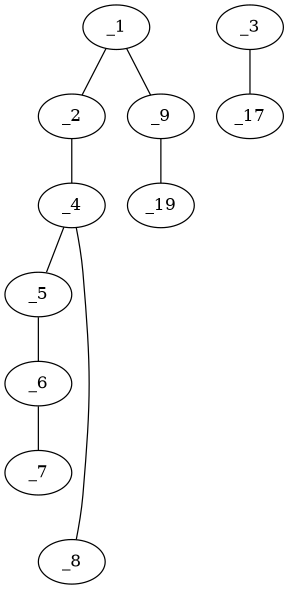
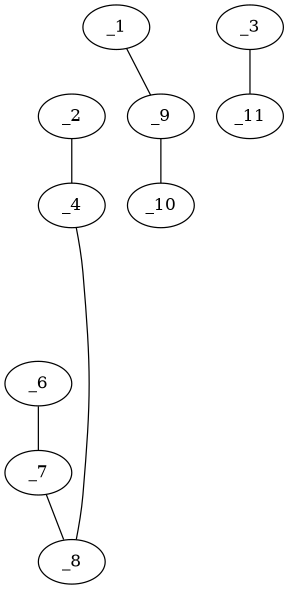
  graph {
    node [charge=0 chem=4 symbol="N  " x=2.809 y=0.2694]
    edge [valence=1]
    _2
    _1 [chem=1 symbol="C  " x=3.6751 y=0.7694]
    _9 [chem=2 symbol="O  " x=4.5411]
    _4 [y=-0.7306]
    _3 [x=3.6751 y=1.7694]
-   _11 [chem=1 symbol="C  " x=4.5411 y=2.2694 label=_17]
-   _10 [chem=1 symbol="C  " x=5.4071 y=0.7694 label=_19]
-   _5 [chem=1 symbol="C  " x=2 y=-1.3184]
+   _11 [chem=1 symbol="C  " x=4.5411 y=2.2694]
+   _10 [chem=1 symbol="C  " x=5.4071 y=0.7694]
    _8 [chem=1 symbol="C  " x=3.618 y=-1.3184]
    _6 [x=2.309 y=-2.2694]
    _7 [x=3.309 y=-2.2694]
    _2 -- _4
-   _1 -- _2 [valence=2]
    _1 -- _9
    _9 -- _10
-   _4 -- _5
    _4 -- _8
    _3 -- _11
-   _5 -- _6 [valence=2]
    _6 -- _7
+   _7 -- _8 [valence=2]
  }
